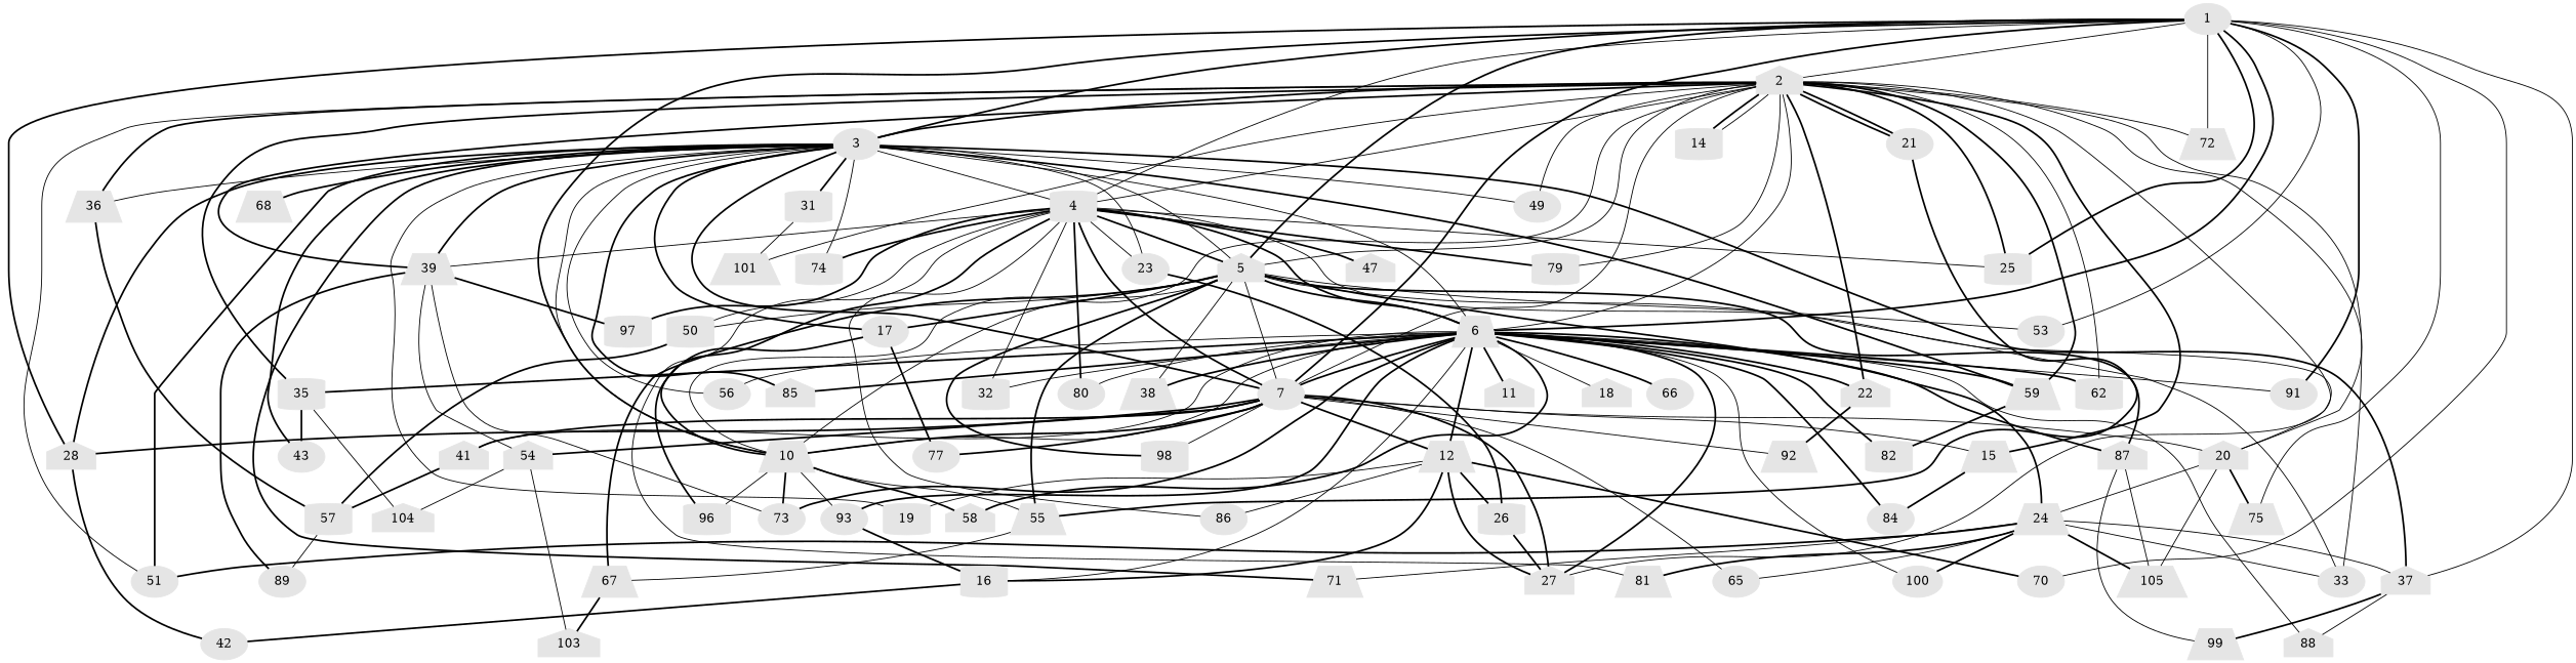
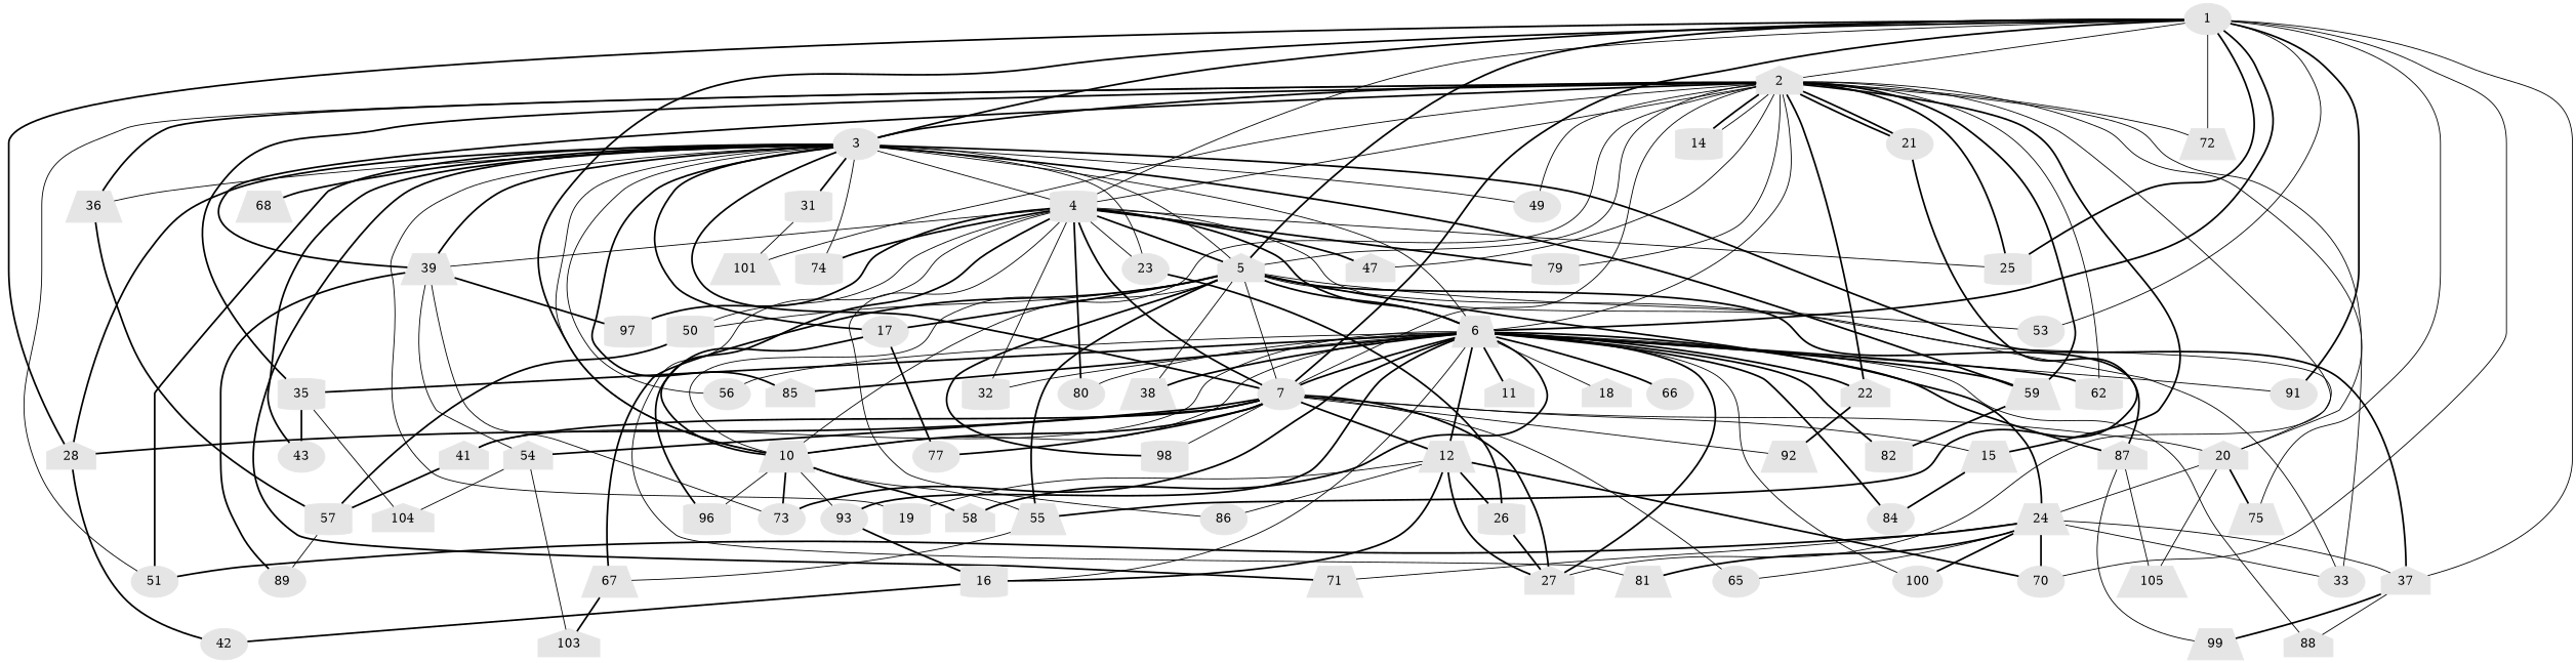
  graph {
    node [color=gray90 shape=ellipse style=filled]
    edge [style=bold]
    1 [super="+52"]
    2 [shape=house super="+94"]
    3 [super="+9"]
    4 [shape=cylinder super="+30"]
    5 [shape=house super="+46"]
    6 [shape=trapezium super="+8"]
    7 [super="+13"]
    10 [shape=trapezium super="+34"]
    25 [shape=cylinder super="+45"]
    28 [shape=house super="+48"]
    37 [shape=house super="+90"]
    53
    70 [super="+107"]
    72 [shape=trapezium]
    75 [shape=trapezium]
    91 [super="+102"]
    14 [shape=cylinder]
    15 [shape=trapezium]
    20 [shape=house super="+95"]
    21
    22 [shape=house]
    27 [shape=house super="+29"]
    33 [super="+64"]
    35 [shape=cylinder]
    36 [shape=trapezium]
    39 [shape=trapezium super="+44"]
    47 [shape=house]
    49 [super="+106"]
    51
    59 [shape=trapezium super="+60"]
    62 [shape=cylinder]
    79 [shape=cylinder]
    101 [shape=trapezium]
    17
    19 [shape=cylinder]
    23
    31 [shape=cylinder]
    43
    56
    68 [shape=trapezium]
    71 [shape=trapezium]
    74 [shape=cylinder]
    85 [shape=house]
    32 [shape=cylinder]
    50 [shape=cylinder]
    80
    81 [shape=trapezium]
    86
    97 [shape=cylinder]
    24 [shape=trapezium super="+40"]
    38 [shape=trapezium]
    55 [shape=trapezium super="+83"]
    67 [shape=trapezium]
    87 [shape=house]
    98 [shape=cylinder]
    11 [shape=house]
    12 [shape=trapezium super="+61"]
    16 [shape=cylinder super="+69"]
    18 [shape=house]
    41 [shape=house]
    58 [shape=house]
    66
    73 [super="+76"]
    82 [shape=cylinder]
    84
    88 [shape=house]
    93
    100
    54 [shape=house]
    65
    77
    92 [shape=trapezium]
    96 [shape=cylinder]
    42
    99 [shape=trapezium]
    105 [shape=trapezium]
    104 [shape=house]
    57 [shape=cylinder super="+78"]
    89
    26 [shape=cylinder super="+63"]
    103 [shape=house]
    1 -- 2 [style=solid weight=2]
    1 -- 3 [weight=2]
    1 -- 4 [style=solid]
    1 -- 5
    1 -- 6 [weight=2]
    1 -- 7
    1 -- 10
    1 -- 25
    1 -- 28
    1 -- 37 [style=solid]
    1 -- 53 [style=solid]
    1 -- 70 [style=solid]
    1 -- 72 [style=solid]
    1 -- 75 [style=solid]
    1 -- 91 [weight=2]
    2 -- 3 [weight=2]
    2 -- 4 [style=solid]
    2 -- 5 [style=solid]
    2 -- 6 [style=solid weight=2]
    2 -- 7 [style=solid]
    2 -- 10 [style=solid]
    2 -- 25
    2 -- 72 [style=solid]
    2 -- 14
    2 -- 14 [style=solid]
    2 -- 15
    2 -- 20 [style=solid]
    2 -- 21
    2 -- 21
    2 -- 22
    2 -- 27 [style=solid]
    2 -- 33 [style=solid]
    2 -- 35
    2 -- 36
    2 -- 39
+   2 -- 47 [style=solid]
    2 -- 49 [style=solid]
    2 -- 51 [style=solid]
    2 -- 59
    2 -- 62 [style=solid]
    2 -- 79 [style=solid]
    2 -- 101 [style=solid]
    3 -- 4 [style=solid weight=2]
    3 -- 5 [style=solid weight=2]
    3 -- 6 [style=solid weight=4]
    3 -- 7 [weight=2]
    3 -- 10 [style=solid weight=2]
    3 -- 28
    3 -- 37 [weight=2]
    3 -- 36 [style=solid]
    3 -- 39
    3 -- 49 [style=solid weight=2]
    3 -- 51
    3 -- 59
    3 -- 17
    3 -- 19 [style=solid]
    3 -- 23 [style=solid]
    3 -- 31 [weight=2]
    3 -- 43
    3 -- 56 [style=solid]
    3 -- 68 [weight=2]
    3 -- 71
    3 -- 74 [style=solid]
    3 -- 85
    4 -- 5
    4 -- 6 [weight=2]
    4 -- 7
    4 -- 10
    4 -- 25 [style=solid]
    4 -- 20 [style=solid]
    4 -- 39 [style=solid]
    4 -- 47
    4 -- 79
    4 -- 23 [style=solid]
    4 -- 74
    4 -- 32 [style=solid]
    4 -- 50 [style=solid]
    4 -- 80
    4 -- 81 [style=solid]
    4 -- 86 [style=solid]
    4 -- 97
    5 -- 6 [weight=3]
    5 -- 7 [style=solid]
    5 -- 10 [style=solid]
    5 -- 53 [style=solid]
    5 -- 33 [style=solid]
    5 -- 17
    5 -- 50 [style=solid]
    5 -- 24
    5 -- 38 [style=solid]
    5 -- 55
    5 -- 67
    5 -- 87
    5 -- 98
    6 -- 7 [weight=2]
    6 -- 10 [style=solid weight=2]
    6 -- 91 [style=solid]
    6 -- 22
    6 -- 27
    6 -- 35
    6 -- 59
    6 -- 62
    6 -- 56 [style=solid]
    6 -- 85
    6 -- 32 [style=solid]
    6 -- 80 [style=solid]
    6 -- 38
    6 -- 87
    6 -- 11
    6 -- 12
    6 -- 16 [style=solid]
    6 -- 18 [style=solid]
    6 -- 41 [style=solid]
    6 -- 58
    6 -- 66
    6 -- 73
    6 -- 82
    6 -- 84
    6 -- 88 [style=solid]
    6 -- 93
    6 -- 100 [style=solid]
    7 -- 10 [weight=2]
    7 -- 28
    7 -- 15 [style=solid]
    7 -- 20 [style=solid]
    7 -- 27
    7 -- 98 [style=solid]
    7 -- 12
    7 -- 41
    7 -- 54
    7 -- 65 [style=solid]
    7 -- 77
    7 -- 92 [style=solid]
    10 -- 55 [style=solid]
    10 -- 58
    10 -- 73
    10 -- 93 [style=solid]
    10 -- 96 [style=solid]
    28 -- 42
    37 -- 88 [style=solid]
    37 -- 99
    15 -- 84
    20 -- 75
    20 -- 24 [style=solid]
    20 -- 105 [style=solid]
    21 -- 55
    22 -- 92
    35 -- 43
    35 -- 104 [style=solid]
    36 -- 57
    39 -- 97
    39 -- 73 [style=solid]
    39 -- 54 [style=solid]
    39 -- 89
    59 -- 82
    17 -- 77
    17 -- 96
    23 -- 26
    31 -- 101 [style=solid]
    50 -- 57
    24 -- 37 [style=solid]
-   24 -- 105
+   24 -- 70
    24 -- 33 [style=solid]
    24 -- 51
    24 -- 71 [style=solid]
    24 -- 81
    24 -- 100
    24 -- 65 [style=solid]
    55 -- 67 [style=solid]
    67 -- 103
    87 -- 99 [style=solid]
    87 -- 105 [style=solid]
    12 -- 70
    12 -- 27
    12 -- 19 [style=solid]
    12 -- 86 [style=solid]
    12 -- 16
    12 -- 26
    16 -- 42
    41 -- 57
    93 -- 16
    54 -- 104 [style=solid]
    54 -- 103 [style=solid]
    57 -- 89 [style=solid]
    26 -- 27
  }
